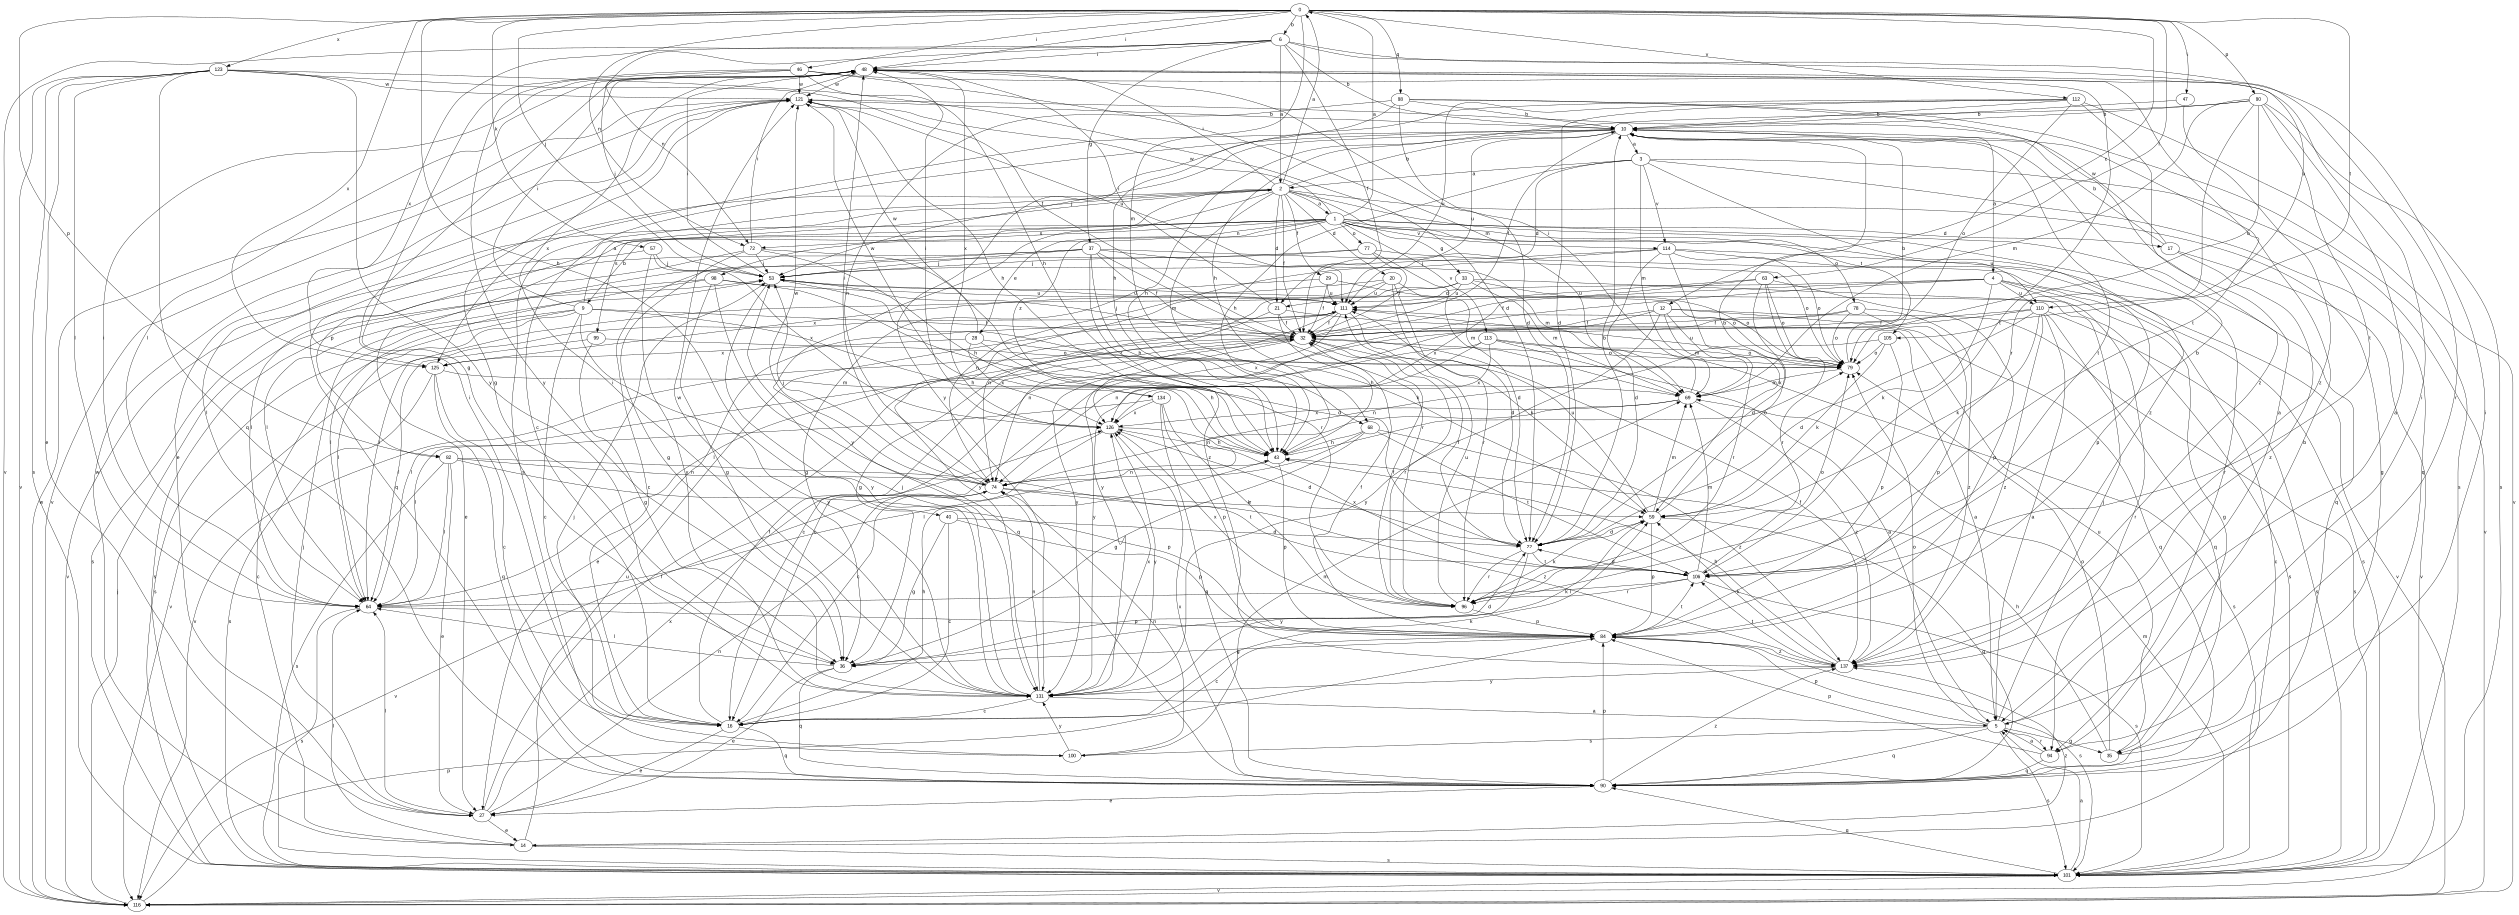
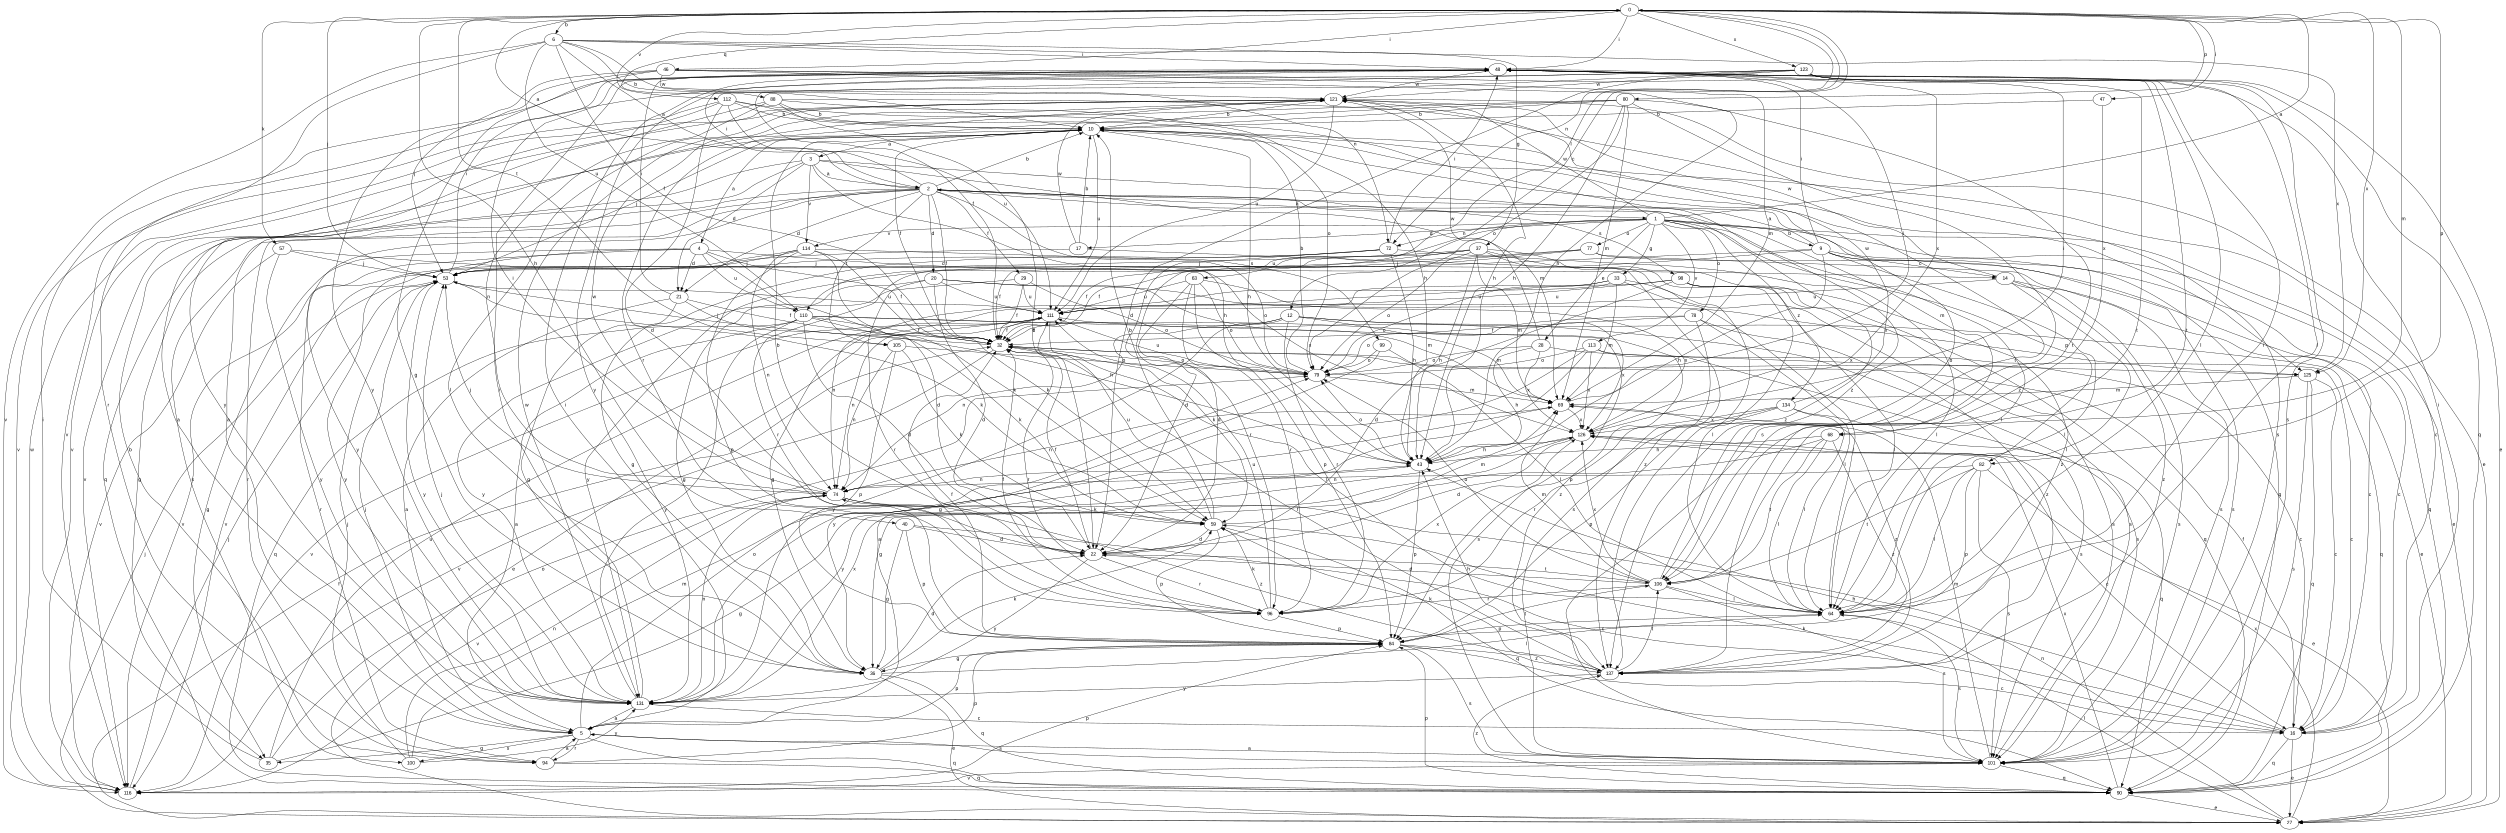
  strict digraph {
    fontname="Liberation Sans"
    node [fontname="Liberation Sans"]
    edge [fontname="Liberation Sans"]
    0
    6
    12
    40
    46
    47
    48
    53
    57
    63
    68
    72
    80
    82
    88
    105
    112
    123
    125
    110
    2
    10
    32
    94
    116
    37
    90
    131
    69
    101
    74
    96
    84
    16
    22
    n36 [label=36]
    121
    43
    106
    137
    64
    126
    59
    111
    79
    5
    27
    1
    9
    17
    n51 [label=28]
    33
    77
    78
    113
    114
    134
    14
    20
    21
    29
    35
    98
    99
    100
    3
    4
    0 -> 6 [label=b]
    0 -> 12 [label=c]
    0 -> 40 [label=h]
    0 -> 46 [label=i]
    0 -> 47 [label=i]
    0 -> 48 [label=i]
    0 -> 53 [label=j]
    0 -> 57 [label=k]
    0 -> 63 [label=l]
    0 -> 68 [label=m]
    0 -> 72 [label=n]
    0 -> 80 [label=p]
    0 -> 82 [label=p]
    0 -> 88 [label=q]
    0 -> 105 [label=t]
    0 -> 112 [label=v]
    0 -> 123 [label=x]
    0 -> 125 [label=x]
    6 -> 48 [label=i]
    6 -> 72 [label=n]
    6 -> 125 [label=x]
    6 -> 110 [label=u]
    6 -> 2 [label=a]
    6 -> 10 [label=b]
    6 -> 32 [label=f]
    6 -> 94 [label=r]
    6 -> 116 [label=v]
    6 -> 37 [label=g]
    12 -> 32 [label=f]
    12 -> 90 [label=q]
    12 -> 131 [label=y]
    12 -> 69 [label=m]
    12 -> 101 [label=s]
    12 -> 74 [label=n]
    12 -> 96 [label=r]
    40 -> 84 [label=p]
    40 -> 16 [label=c]
    40 -> 22 [label=d]
    40 -> n36 [label=g]
    46 -> 53 [label=j]
    46 -> 131 [label=y]
    46 -> 69 [label=m]
    46 -> n36 [label=g]
    46 -> 121 [label=w]
    46 -> 43 [label=h]
    46 -> 106 [label=t]
    47 -> 10 [label=b]
    47 -> 137 [label=z]
    48 -> 121 [label=w]
    48 -> 106 [label=t]
    48 -> 64 [label=l]
    48 -> 126 [label=x]
    53 -> 48 [label=i]
    53 -> 131 [label=y]
    53 -> 59 [label=k]
    53 -> 111 [label=u]
    57 -> 53 [label=j]
    57 -> 116 [label=v]
    57 -> 131 [label=y]
    57 -> 126 [label=x]
    63 -> 96 [label=r]
    63 -> 84 [label=p]
    63 -> 22 [label=d]
    63 -> 126 [label=x]
    63 -> 111 [label=u]
    63 -> 79 [label=o]
    68 -> n36 [label=g]
    68 -> 43 [label=h]
    68 -> 106 [label=t]
    68 -> 137 [label=z]
    68 -> 64 [label=l]
    72 -> 48 [label=i]
    72 -> 53 [label=j]
    72 -> 96 [label=r]
    72 -> n36 [label=g]
    72 -> 43 [label=h]
    72 -> 64 [label=l]
    80 -> 10 [label=b]
    80 -> 69 [label=m]
    80 -> 101 [label=s]
    80 -> 96 [label=r]
    80 -> 43 [label=h]
    80 -> 106 [label=t]
    80 -> 79 [label=o]
    80 -> 5 [label=a]
    82 -> 101 [label=s]
    82 -> 74 [label=n]
    82 -> 84 [label=p]
    82 -> 106 [label=t]
    82 -> 64 [label=l]
    82 -> 27 [label=e]
    88 -> 10 [label=b]
    88 -> 101 [label=s]
    88 -> 74 [label=n]
    88 -> 22 [label=d]
    88 -> 43 [label=h]
    88 -> 5 [label=a]
    105 -> 74 [label=n]
    105 -> 84 [label=p]
    105 -> 59 [label=k]
    105 -> 79 [label=o]
    112 -> 10 [label=b]
    112 -> 116 [label=v]
    112 -> 131 [label=y]
    112 -> 22 [label=d]
    112 -> 137 [label=z]
    112 -> 111 [label=u]
    112 -> 79 [label=o]
    123 -> 32 [label=f]
    123 -> 116 [label=v]
    123 -> 90 [label=q]
    123 -> 131 [label=y]
    123 -> 101 [label=s]
    123 -> 22 [label=d]
    123 -> 121 [label=w]
    123 -> 64 [label=l]
    123 -> 27 [label=e]
    125 -> 90 [label=q]
    125 -> 69 [label=m]
    125 -> 101 [label=s]
    125 -> 16 [label=c]
    110 -> 32 [label=f]
    110 -> 90 [label=q]
    110 -> 131 [label=y]
    110 -> 101 [label=s]
    110 -> 22 [label=d]
    110 -> 137 [label=z]
    110 -> 59 [label=k]
    110 -> 5 [label=a]
    2 -> 0 [label=a]
    2 -> 48 [label=i]
    2 -> 68 [label=m]
    2 -> 105 [label=t]
    2 -> 10 [label=b]
    2 -> 32 [label=f]
    2 -> 94 [label=r]
    2 -> 90 [label=q]
    2 -> 131 [label=y]
    2 -> 1 [label=a]
    2 -> 20 [label=d]
    2 -> 21 [label=d]
    2 -> 29 [label=f]
    2 -> 35 [label=g]
    2 -> 98 [label=s]
    2 -> 99 [label=s]
    2 -> 100 [label=s]
    10 -> 53 [label=j]
    10 -> 125 [label=x]
    10 -> 32 [label=f]
    10 -> 16 [label=c]
    10 -> 43 [label=h]
    10 -> 106 [label=t]
    10 -> 111 [label=u]
    10 -> 3 [label=a]
    10 -> 4 [label=a]
    32 -> 53 [label=j]
    32 -> 116 [label=v]
    32 -> 96 [label=r]
    32 -> 16 [label=c]
    32 -> 64 [label=l]
    32 -> 79 [label=o]
    94 -> 10 [label=b]
    94 -> 90 [label=q]
    94 -> 84 [label=p]
    94 -> 5 [label=a]
    116 -> 53 [label=j]
    116 -> 84 [label=p]
    116 -> 121 [label=w]
    37 -> 53 [label=j]
    37 -> 32 [label=f]
    37 -> 69 [label=m]
    37 -> 101 [label=s]
    37 -> 96 [label=r]
    37 -> 43 [label=h]
    37 -> 137 [label=z]
    37 -> 64 [label=l]
    37 -> 79 [label=o]
    90 -> 84 [label=p]
    90 -> 137 [label=z]
    90 -> 126 [label=x]
    90 -> 27 [label=e]
    131 -> 48 [label=i]
    131 -> 53 [label=j]
    131 -> 74 [label=n]
    131 -> 16 [label=c]
    131 -> 121 [label=w]
    131 -> 126 [label=x]
    131 -> 5 [label=a]
    69 -> 48 [label=i]
    69 -> 74 [label=n]
    69 -> 137 [label=z]
    69 -> 126 [label=x]
    101 -> 116 [label=v]
    101 -> 90 [label=q]
    101 -> 69 [label=m]
    101 -> 5 [label=a]
    74 -> 48 [label=i]
    74 -> 53 [label=j]
    74 -> 116 [label=v]
    74 -> 121 [label=w]
    74 -> 137 [label=z]
    74 -> 59 [label=k]
    96 -> 32 [label=f]
    96 -> 84 [label=p]
    96 -> 126 [label=x]
    96 -> 59 [label=k]
    96 -> 111 [label=u]
    84 -> 32 [label=f]
    84 -> 101 [label=s]
    84 -> 16 [label=c]
    84 -> n36 [label=g]
    84 -> 106 [label=t]
    84 -> 137 [label=z]
    16 -> 48 [label=i]
    16 -> 32 [label=f]
    16 -> 90 [label=q]
    16 -> 43 [label=h]
    16 -> 59 [label=k]
    16 -> 27 [label=e]
    22 -> 10 [label=b]
    22 -> 32 [label=f]
    22 -> 131 [label=y]
    22 -> 96 [label=r]
    22 -> 106 [label=t]
    n36 -> 90 [label=q]
    n36 -> 22 [label=d]
    n36 -> 64 [label=l]
    n36 -> 59 [label=k]
    n36 -> 27 [label=e]
    121 -> 10 [label=b]
    121 -> 116 [label=v]
-   121 -> n36 [label=g]
+   121 -> n36 [label=l]
    121 -> 43 [label=h]
    121 -> 111 [label=u]
    121 -> 27 [label=e]
    43 -> 74 [label=n]
    43 -> 84 [label=p]
    43 -> 79 [label=o]
    106 -> 10 [label=b]
    106 -> 69 [label=m]
    106 -> 101 [label=s]
    106 -> 96 [label=r]
    106 -> 22 [label=d]
    106 -> 64 [label=l]
    106 -> 126 [label=x]
    106 -> 79 [label=o]
    137 -> 32 [label=f]
    137 -> 131 [label=y]
    137 -> 43 [label=h]
    137 -> 106 [label=t]
    137 -> 59 [label=k]
    64 -> 48 [label=i]
    64 -> 101 [label=s]
    64 -> 84 [label=p]
    126 -> 48 [label=i]
    126 -> 131 [label=y]
    126 -> 16 [label=c]
    126 -> 22 [label=d]
    126 -> 43 [label=h]
    59 -> 10 [label=b]
    59 -> 90 [label=q]
    59 -> 69 [label=m]
    59 -> 84 [label=p]
    59 -> 22 [label=d]
    59 -> 111 [label=u]
    111 -> 32 [label=f]
    111 -> 116 [label=v]
    111 -> 74 [label=n]
    111 -> 126 [label=x]
    111 -> 59 [label=k]
    111 -> 27 [label=e]
    79 -> 10 [label=b]
    79 -> 69 [label=m]
    79 -> 111 [label=u]
    5 -> 48 [label=i]
    5 -> 53 [label=j]
    5 -> 94 [label=r]
    5 -> 90 [label=q]
    5 -> 101 [label=s]
    5 -> 84 [label=p]
    5 -> 79 [label=o]
    5 -> 35 [label=g]
    5 -> 100 [label=s]
    27 -> 53 [label=j]
    27 -> 32 [label=f]
    27 -> 74 [label=n]
    27 -> 64 [label=l]
    27 -> 126 [label=x]
    1 -> 0 [label=a]
    1 -> 72 [label=n]
    1 -> 82 [label=p]
    1 -> 110 [label=u]
    1 -> 90 [label=q]
    1 -> 121 [label=w]
    1 -> 64 [label=l]
    1 -> 27 [label=e]
    1 -> 9 [label=b]
    1 -> 17 [label=d]
    1 -> n51 [label=e]
    1 -> 33 [label=g]
    1 -> 77 [label=o]
    1 -> 78 [label=o]
    1 -> 113 [label=v]
    1 -> 114 [label=v]
    1 -> 134 [label=z]
    9 -> 48 [label=i]
    9 -> 2 [label=a]
    9 -> 32 [label=f]
    9 -> 131 [label=y]
    9 -> 101 [label=s]
    9 -> 16 [label=c]
    9 -> 43 [label=h]
    9 -> 64 [label=l]
    9 -> 14 [label=c]
    17 -> 10 [label=b]
    17 -> 116 [label=v]
    17 -> 121 [label=w]
    17 -> 137 [label=z]
    n51 -> 125 [label=x]
    n51 -> 121 [label=w]
    n51 -> 43 [label=h]
    n51 -> 126 [label=x]
-   n51 -> 79 [label=r]
+   n51 -> 79 [label=o]
    33 -> 69 [label=m]
    33 -> 101 [label=s]
    33 -> 74 [label=n]
    33 -> 64 [label=l]
    33 -> 111 [label=u]
    33 -> 79 [label=o]
    77 -> 53 [label=j]
    77 -> 32 [label=f]
    77 -> 101 [label=s]
    77 -> 16 [label=c]
    77 -> 22 [label=d]
    78 -> 32 [label=f]
    78 -> 84 [label=p]
    78 -> 137 [label=z]
    78 -> 64 [label=l]
    78 -> 79 [label=o]
    113 -> 131 [label=y]
    113 -> 101 [label=s]
    113 -> 16 [label=c]
    113 -> 126 [label=x]
    113 -> 79 [label=o]
    113 -> 5 [label=a]
    114 -> 53 [label=j]
    114 -> 116 [label=v]
    114 -> 74 [label=n]
    114 -> 84 [label=p]
    114 -> 22 [label=d]
    114 -> 59 [label=k]
    114 -> 79 [label=o]
    134 -> 90 [label=q]
    134 -> 96 [label=r]
    134 -> 84 [label=p]
    134 -> 121 [label=w]
    134 -> 64 [label=l]
    134 -> 126 [label=x]
    14 -> 101 [label=s]
    14 -> 121 [label=w]
    14 -> 137 [label=z]
    14 -> 64 [label=l]
    14 -> 111 [label=u]
-   27 -> 14 [label=e]
+   14 -> 27 [label=e]
    20 -> 125 [label=x]
    20 -> 131 [label=y]
    20 -> 69 [label=m]
    20 -> 96 [label=r]
    20 -> 22 [label=d]
    20 -> 111 [label=u]
    21 -> 48 [label=i]
    21 -> 32 [label=f]
    21 -> n36 [label=g]
    21 -> 43 [label=h]
    21 -> 5 [label=a]
    29 -> 32 [label=f]
    29 -> n36 [label=g]
    29 -> 111 [label=u]
    29 -> 79 [label=o]
    35 -> 48 [label=i]
-   35 -> 43 [label=h]
+   35 -> 43 [label=g]
    35 -> 111 [label=u]
    35 -> 79 [label=o]
    98 -> 90 [label=q]
    98 -> 101 [label=s]
    98 -> 22 [label=d]
    98 -> n36 [label=g]
    98 -> 64 [label=l]
    98 -> 111 [label=u]
    99 -> n36 [label=g]
    99 -> 64 [label=l]
    99 -> 79 [label=o]
    100 -> 53 [label=j]
    100 -> 131 [label=y]
    100 -> 69 [label=m]
    100 -> 74 [label=n]
    3 -> 2 [label=a]
    3 -> 116 [label=v]
    3 -> 90 [label=q]
    3 -> 69 [label=m]
    3 -> 43 [label=h]
    3 -> 137 [label=z]
    3 -> 114 [label=v]
    3 -> 21 [label=d]
    4 -> 110 [label=u]
    4 -> 32 [label=f]
    4 -> 94 [label=r]
    4 -> 131 [label=y]
    4 -> 59 [label=k]
    4 -> 14 [label=c]
    4 -> 21 [label=d]
    4 -> 35 [label=g]
  }
